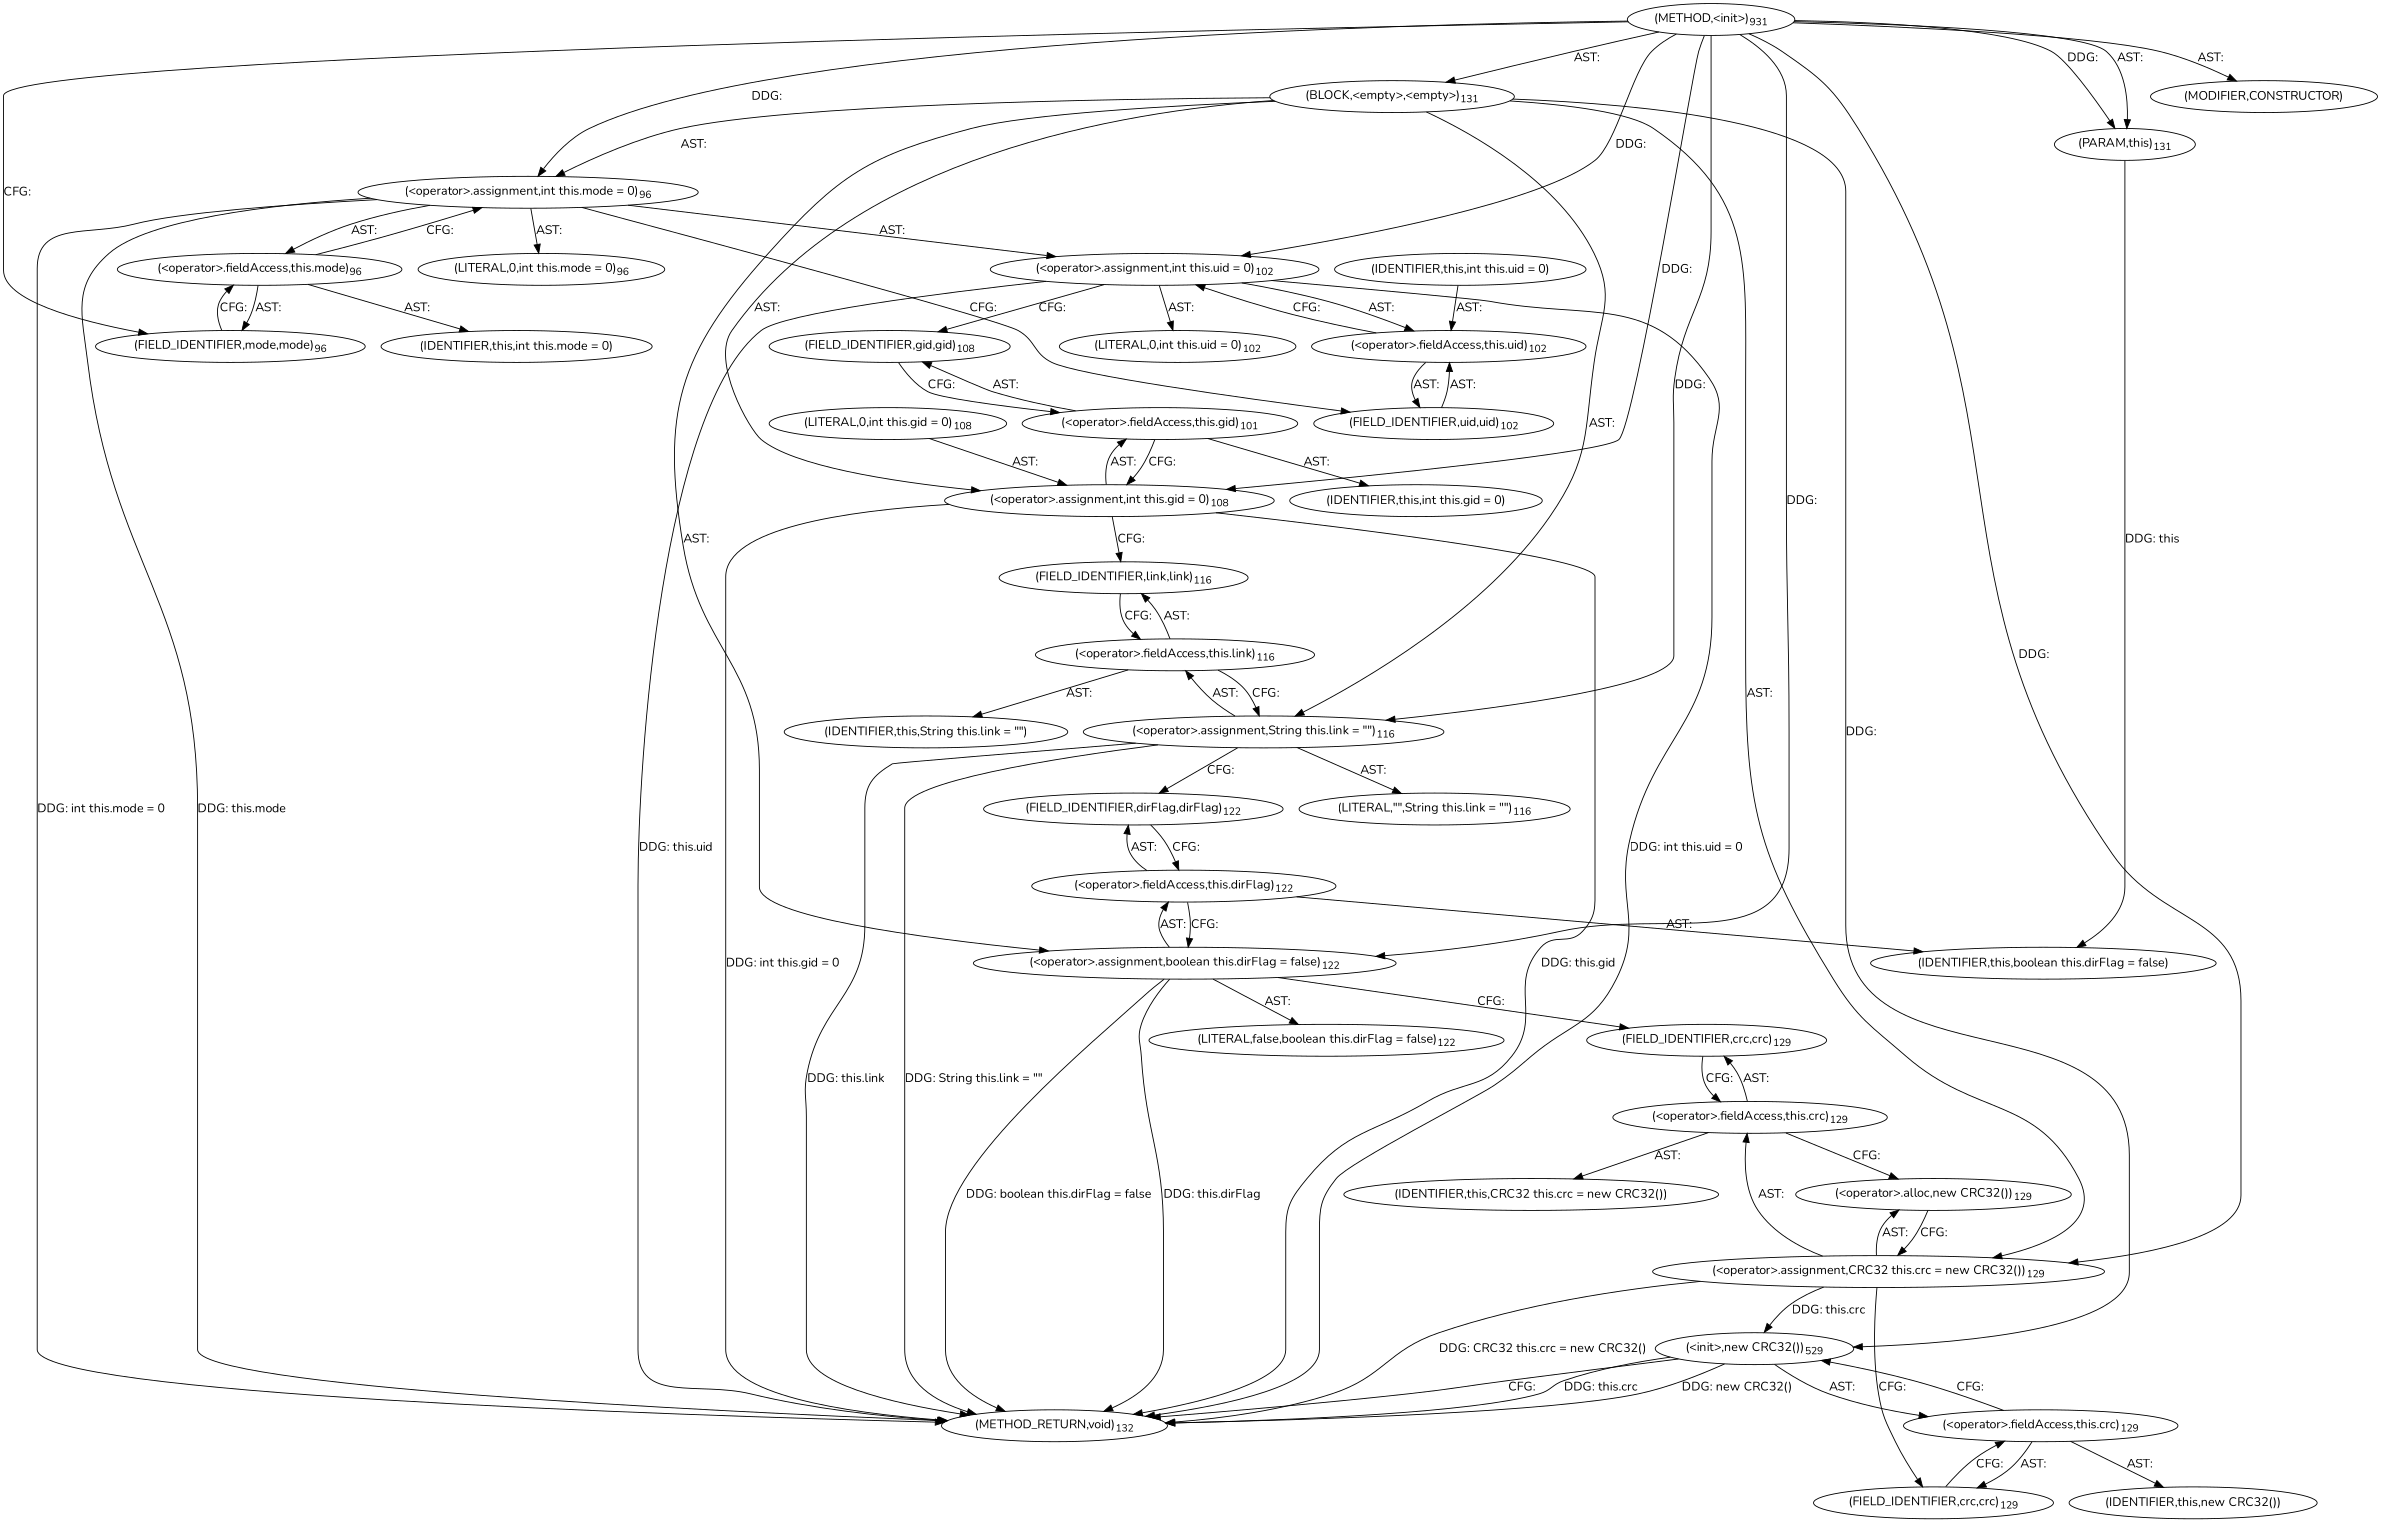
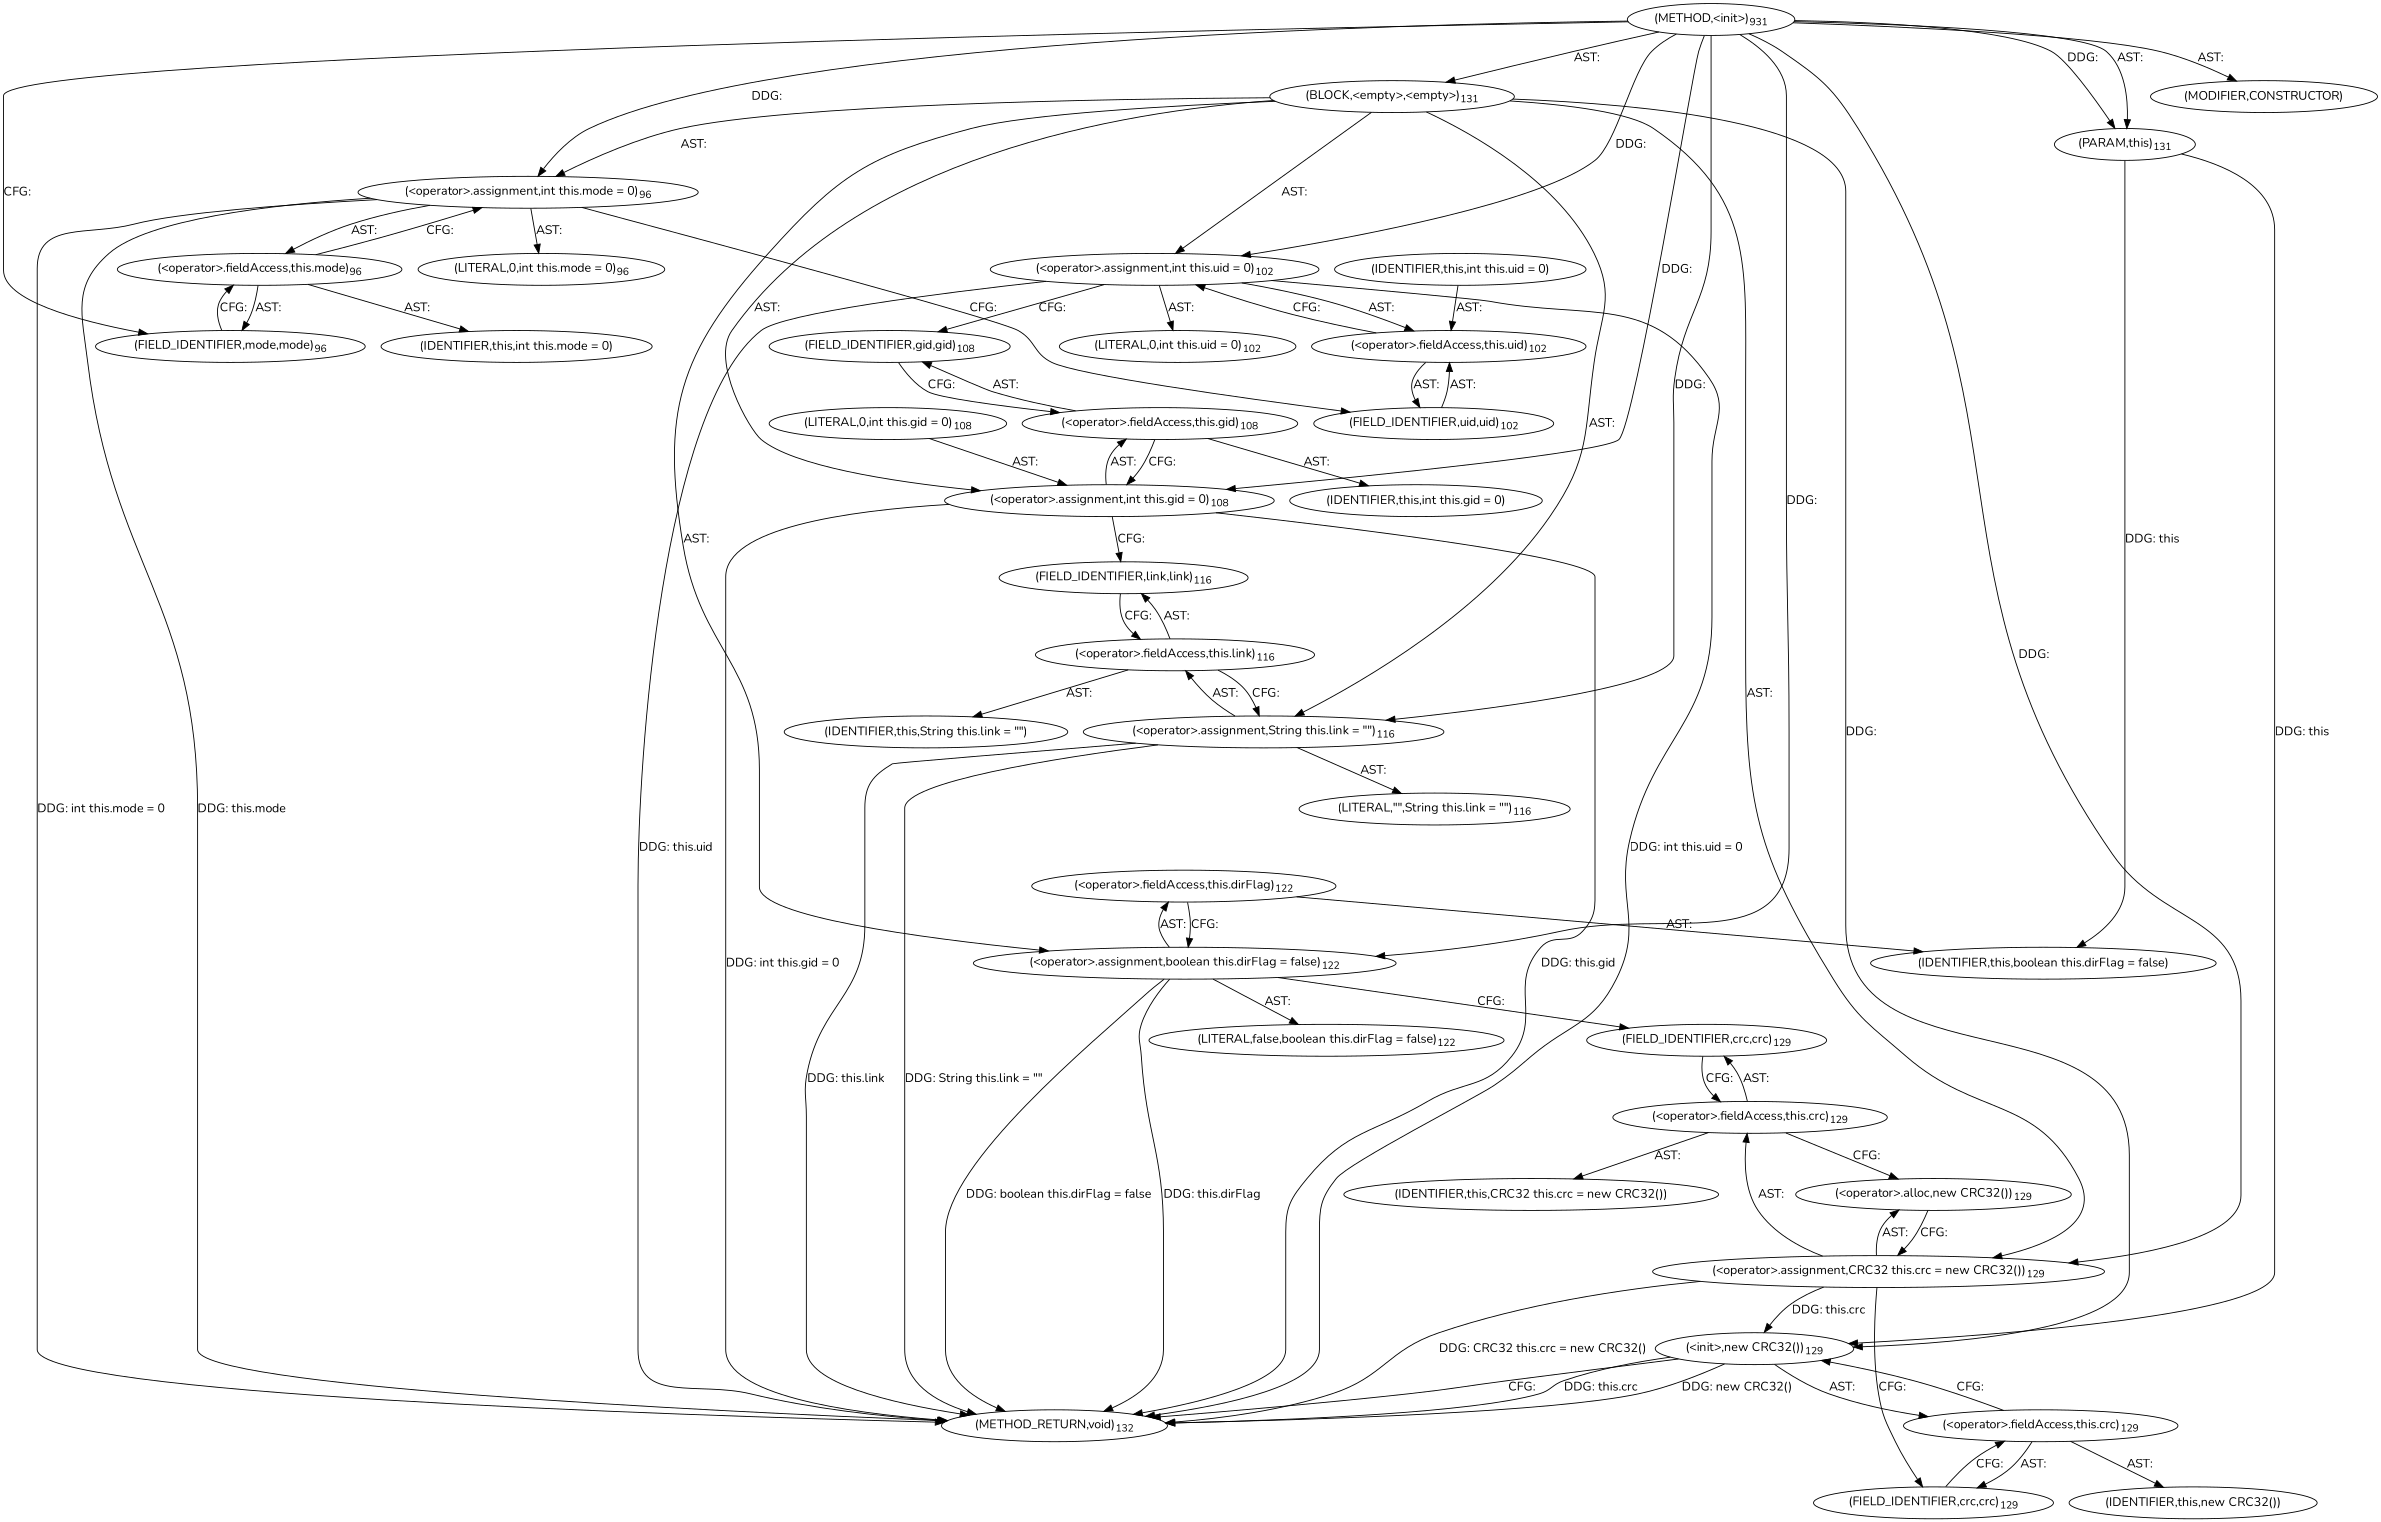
  digraph {
    fontname=Nunito
    node [fontname=Nunito]
    edge [fontname=Nunito]
    n1 [label=<(METHOD,&lt;init&gt;)<SUB>931</SUB>>]
    n2 [label=<(PARAM,this)<SUB>131</SUB>>]
    n3 [label=<(BLOCK,&lt;empty&gt;,&lt;empty&gt;)<SUB>131</SUB>>]
    n4 [label=<(&lt;operator&gt;.assignment,int this.mode = 0)<SUB>96</SUB>>]
    n5 [label=<(FIELD_IDENTIFIER,mode,mode)<SUB>96</SUB>>]
    n6 [label=<(&lt;operator&gt;.assignment,int this.uid = 0)<SUB>102</SUB>>]
    n7 [label=<(&lt;operator&gt;.assignment,int this.gid = 0)<SUB>108</SUB>>]
    n8 [label=<(&lt;operator&gt;.assignment,String this.link = &quot;&quot;)<SUB>116</SUB>>]
    n9 [label=<(&lt;operator&gt;.assignment,boolean this.dirFlag = false)<SUB>122</SUB>>]
    n10 [label=<(&lt;operator&gt;.assignment,CRC32 this.crc = new CRC32())<SUB>129</SUB>>]
    n11 [label=<(MODIFIER,CONSTRUCTOR)>]
-   n12 [label=<(&lt;init&gt;,new CRC32())<SUB>529</SUB>>]
+   n12 [label=<(&lt;init&gt;,new CRC32())<SUB>129</SUB>>]
    n13 [label=<(IDENTIFIER,this,boolean this.dirFlag = false)>]
    n14 [label=<(METHOD_RETURN,void)<SUB>132</SUB>>]
    n15 [label=<(&lt;operator&gt;.fieldAccess,this.mode)<SUB>96</SUB>>]
    n16 [label=<(LITERAL,0,int this.mode = 0)<SUB>96</SUB>>]
    n17 [label=<(FIELD_IDENTIFIER,uid,uid)<SUB>102</SUB>>]
    n18 [label=<(&lt;operator&gt;.fieldAccess,this.uid)<SUB>102</SUB>>]
    n19 [label=<(LITERAL,0,int this.uid = 0)<SUB>102</SUB>>]
    n20 [label=<(FIELD_IDENTIFIER,gid,gid)<SUB>108</SUB>>]
-   n21 [label=<(&lt;operator&gt;.fieldAccess,this.gid)<SUB>101</SUB>>]
+   n21 [label=<(&lt;operator&gt;.fieldAccess,this.gid)<SUB>108</SUB>>]
    n22 [label=<(FIELD_IDENTIFIER,link,link)<SUB>116</SUB>>]
    n23 [label=<(&lt;operator&gt;.fieldAccess,this.link)<SUB>116</SUB>>]
    n24 [label=<(LITERAL,&quot;&quot;,String this.link = &quot;&quot;)<SUB>116</SUB>>]
-   n25 [label=<(FIELD_IDENTIFIER,dirFlag,dirFlag)<SUB>122</SUB>>]
    n26 [label=<(&lt;operator&gt;.fieldAccess,this.dirFlag)<SUB>122</SUB>>]
    n27 [label=<(LITERAL,false,boolean this.dirFlag = false)<SUB>122</SUB>>]
    n28 [label=<(FIELD_IDENTIFIER,crc,crc)<SUB>129</SUB>>]
    n29 [label=<(&lt;operator&gt;.fieldAccess,this.crc)<SUB>129</SUB>>]
    n30 [label=<(&lt;operator&gt;.alloc,new CRC32())<SUB>129</SUB>>]
    n31 [label=<(FIELD_IDENTIFIER,crc,crc)<SUB>129</SUB>>]
    n32 [label=<(&lt;operator&gt;.fieldAccess,this.crc)<SUB>129</SUB>>]
    n33 [label=<(IDENTIFIER,this,int this.mode = 0)>]
    n34 [label=<(IDENTIFIER,this,int this.uid = 0)>]
    n35 [label=<(IDENTIFIER,this,int this.gid = 0)>]
    n36 [label=<(LITERAL,0,int this.gid = 0)<SUB>108</SUB>>]
    n37 [label=<(IDENTIFIER,this,String this.link = &quot;&quot;)>]
    n38 [label=<(IDENTIFIER,this,CRC32 this.crc = new CRC32())>]
    n39 [label=<(IDENTIFIER,this,new CRC32())>]
    n1 -> n2 [label="AST: "]
    n1 -> n2 [label="DDG: "]
    n1 -> n3 [label="AST: "]
    n1 -> n4 [label="DDG: "]
    n1 -> n5 [label="CFG: "]
    n1 -> n6 [label="DDG: "]
    n1 -> n7 [label="DDG: "]
    n1 -> n8 [label="DDG: "]
    n1 -> n9 [label="DDG: "]
    n1 -> n10 [label="DDG: "]
    n1 -> n11 [label="AST: "]
+   n2 -> n12 [label="DDG: this"]
    n2 -> n13 [label="DDG: this"]
    n3 -> n4 [label="AST: "]
-   n4 -> n6 [label="AST: "]
+   n3 -> n6 [label="AST: "]
    n3 -> n7 [label="AST: "]
    n3 -> n8 [label="AST: "]
    n3 -> n9 [label="AST: "]
    n3 -> n10 [label="AST: "]
    n3 -> n12 [label="DDG: "]
    n4 -> n14 [label="DDG: this.mode"]
    n4 -> n14 [label="DDG: int this.mode = 0"]
    n4 -> n15 [label="AST: "]
    n4 -> n16 [label="AST: "]
    n4 -> n17 [label="CFG: "]
    n5 -> n15 [label="CFG: "]
    n6 -> n14 [label="DDG: this.uid"]
    n6 -> n14 [label="DDG: int this.uid = 0"]
    n6 -> n18 [label="AST: "]
    n6 -> n19 [label="AST: "]
    n6 -> n20 [label="CFG: "]
    n7 -> n14 [label="DDG: this.gid"]
    n7 -> n14 [label="DDG: int this.gid = 0"]
    n7 -> n21 [label="AST: "]
    n7 -> n22 [label="CFG: "]
    n8 -> n14 [label="DDG: this.link"]
    n8 -> n14 [label="DDG: String this.link = &quot;&quot;"]
    n8 -> n23 [label="AST: "]
    n8 -> n24 [label="AST: "]
-   n8 -> n25 [label="CFG: "]
    n9 -> n14 [label="DDG: this.dirFlag"]
    n9 -> n14 [label="DDG: boolean this.dirFlag = false"]
    n9 -> n26 [label="AST: "]
    n9 -> n27 [label="AST: "]
    n9 -> n28 [label="CFG: "]
    n10 -> n12 [label="DDG: this.crc"]
    n10 -> n14 [label="DDG: CRC32 this.crc = new CRC32()"]
    n10 -> n29 [label="AST: "]
    n10 -> n30 [label="AST: "]
    n10 -> n31 [label="CFG: "]
    n12 -> n14 [label="CFG: "]
    n12 -> n14 [label="DDG: this.crc"]
    n12 -> n14 [label="DDG: new CRC32()"]
    n12 -> n32 [label="AST: "]
    n15 -> n4 [label="CFG: "]
    n15 -> n5 [label="AST: "]
    n15 -> n33 [label="AST: "]
    n17 -> n18 [label="AST: "]
    n18 -> n6 [label="CFG: "]
    n18 -> n17 [label="AST: "]
    n20 -> n21 [label="CFG: "]
    n21 -> n7 [label="CFG: "]
    n21 -> n20 [label="AST: "]
    n21 -> n35 [label="AST: "]
    n22 -> n23 [label="CFG: "]
    n23 -> n8 [label="CFG: "]
    n23 -> n22 [label="AST: "]
    n23 -> n37 [label="AST: "]
-   n25 -> n26 [label="CFG: "]
    n26 -> n9 [label="CFG: "]
    n26 -> n13 [label="AST: "]
-   n26 -> n25 [label="AST: "]
    n28 -> n29 [label="CFG: "]
    n29 -> n28 [label="AST: "]
    n29 -> n30 [label="CFG: "]
    n29 -> n38 [label="AST: "]
    n30 -> n10 [label="CFG: "]
    n31 -> n32 [label="CFG: "]
    n32 -> n12 [label="CFG: "]
    n32 -> n31 [label="AST: "]
    n32 -> n39 [label="AST: "]
    n34 -> n18 [label="AST: "]
    n36 -> n7 [label="AST: "]
  }
